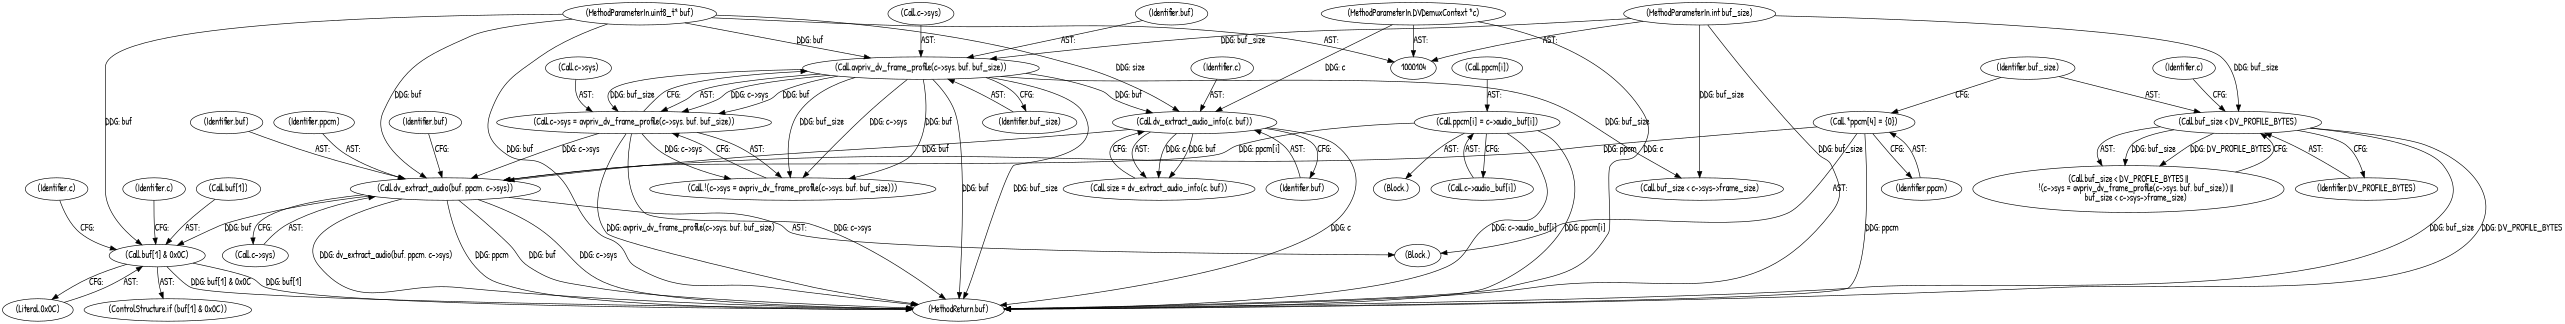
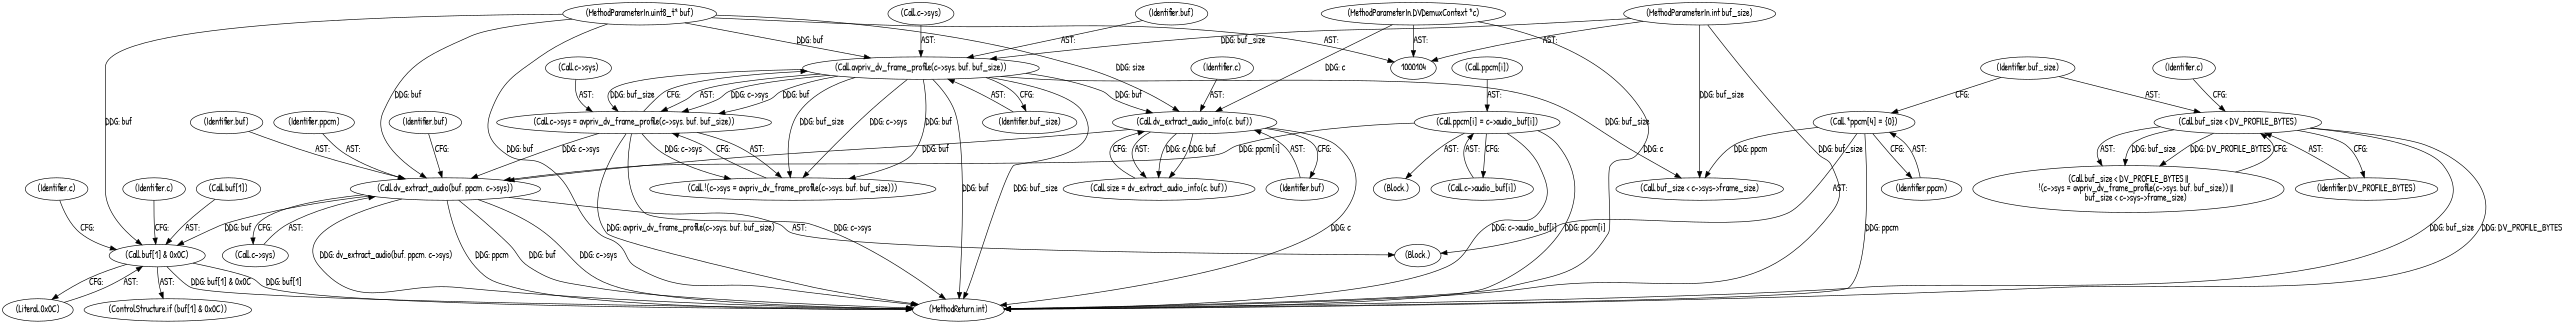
  digraph {
    fontname="Patrick Hand"
    node [fontname="Patrick Hand"]
    edge [fontname="Patrick Hand"]
    n1 [label="(Call,dv_extract_audio(buf, ppcm, c->sys))"]
    n2 [label="(Call,buf[1] & 0x0C)"]
    n3 [label="(Block,)"]
    n4 [label="(Call,c->sys)"]
-   n5 [label="(MethodReturn,buf)"]
+   n5 [label="(MethodReturn,int)"]
    n6 [label="(Literal,0x0C)"]
    n7 [label="(ControlStructure,if (buf[1] & 0x0C))"]
    n8 [label="(Call,dv_extract_audio_info(c, buf))"]
    n9 [label="(Identifier,buf)"]
    n10 [label="(Call,size = dv_extract_audio_info(c, buf))"]
    n11 [label="(MethodParameterIn,DVDemuxContext *c)"]
    1000104
    n13 [label="(Call,avpriv_dv_frame_profile(c->sys, buf, buf_size))"]
    n14 [label="(Call,c->sys = avpriv_dv_frame_profile(c->sys, buf, buf_size))"]
    n15 [label="(Identifier,buf_size)"]
    n16 [label="(Call,!(c->sys = avpriv_dv_frame_profile(c->sys, buf, buf_size)))"]
    n17 [label="(Call,buf_size < c->sys->frame_size)"]
    n18 [label="(MethodParameterIn,uint8_t* buf)"]
    n19 [label="(Call,buf_size < DV_PROFILE_BYTES)"]
    n20 [label="(Identifier,DV_PROFILE_BYTES)"]
    n21 [label="(Call,buf_size < DV_PROFILE_BYTES ||\n        !(c->sys = avpriv_dv_frame_profile(c->sys, buf, buf_size)) ||\n        buf_size < c->sys->frame_size)"]
    n22 [label="(MethodParameterIn,int buf_size)"]
    n23 [label="(Call,*ppcm[4] = {0})"]
    n24 [label="(Identifier,ppcm)"]
    n25 [label="(Call,ppcm[i] = c->audio_buf[i])"]
    n26 [label="(Call,c->audio_buf[i])"]
    n27 [label="(Block,)"]
    n28 [label="(Identifier,buf)"]
    n29 [label="(Identifier,buf)"]
    n30 [label="(Call,c->sys)"]
    n31 [label="(Identifier,ppcm)"]
    n32 [label="(Identifier,c)"]
    n33 [label="(Call,ppcm[i])"]
    n34 [label="(Identifier,c)"]
    n35 [label="(Identifier,buf)"]
    n36 [label="(Identifier,buf_size)"]
    n37 [label="(Call,c->sys)"]
    n38 [label="(Identifier,c)"]
    n39 [label="(Call,buf[1])"]
    n40 [label="(Identifier,c)"]
    n1 -> n2 [label="DDG: buf"]
    n1 -> n3 [label="AST: "]
    n1 -> n4 [label="CFG: "]
    n1 -> n5 [label="DDG: c->sys"]
    n1 -> n5 [label="DDG: dv_extract_audio(buf, ppcm, c->sys)"]
    n1 -> n5 [label="DDG: ppcm"]
    n1 -> n5 [label="DDG: buf"]
    n2 -> n5 [label="DDG: buf[1] & 0x0C"]
    n2 -> n5 [label="DDG: buf[1]"]
    n2 -> n6 [label="CFG: "]
    n2 -> n7 [label="AST: "]
    n4 -> n1 [label="AST: "]
    n6 -> n2 [label="AST: "]
    n8 -> n1 [label="DDG: buf"]
    n8 -> n5 [label="DDG: c"]
    n8 -> n9 [label="CFG: "]
    n8 -> n10 [label="AST: "]
    n8 -> n10 [label="DDG: c"]
    n8 -> n10 [label="DDG: buf"]
    n9 -> n8 [label="AST: "]
    n10 -> n8 [label="CFG: "]
    n11 -> n5 [label="DDG: c"]
    n11 -> n8 [label="DDG: c"]
    n11 -> 1000104 [label="AST: "]
    n13 -> n5 [label="DDG: buf"]
    n13 -> n5 [label="DDG: buf_size"]
    n13 -> n8 [label="DDG: buf"]
    n13 -> n14 [label="AST: "]
    n13 -> n14 [label="DDG: c->sys"]
    n13 -> n14 [label="DDG: buf"]
    n13 -> n14 [label="DDG: buf_size"]
    n13 -> n15 [label="CFG: "]
    n13 -> n16 [label="DDG: c->sys"]
    n13 -> n16 [label="DDG: buf"]
    n13 -> n16 [label="DDG: buf_size"]
    n13 -> n17 [label="DDG: buf_size"]
    n14 -> n1 [label="DDG: c->sys"]
    n14 -> n5 [label="DDG: avpriv_dv_frame_profile(c->sys, buf, buf_size)"]
    n14 -> n5 [label="DDG: c->sys"]
    n14 -> n13 [label="CFG: "]
    n14 -> n16 [label="AST: "]
    n14 -> n16 [label="DDG: c->sys"]
    n15 -> n13 [label="AST: "]
    n16 -> n14 [label="CFG: "]
    n18 -> n1 [label="DDG: buf"]
    n18 -> n2 [label="DDG: buf"]
    n18 -> n5 [label="DDG: buf"]
    n18 -> n8 [label="DDG: size"]
    n18 -> 1000104 [label="AST: "]
    n18 -> n13 [label="DDG: buf"]
    n19 -> n5 [label="DDG: buf_size"]
    n19 -> n5 [label="DDG: DV_PROFILE_BYTES"]
    n19 -> n20 [label="CFG: "]
    n19 -> n21 [label="AST: "]
    n19 -> n21 [label="DDG: buf_size"]
    n19 -> n21 [label="DDG: DV_PROFILE_BYTES"]
    n20 -> n19 [label="AST: "]
    n21 -> n19 [label="CFG: "]
    n22 -> n5 [label="DDG: buf_size"]
    n22 -> 1000104 [label="AST: "]
    n22 -> n13 [label="DDG: buf_size"]
    n22 -> n17 [label="DDG: buf_size"]
-   n22 -> n19 [label="DDG: buf_size"]
-   n23 -> n1 [label="DDG: ppcm"]
+   n23 -> n17 [label="DDG: ppcm"]
    n23 -> n3 [label="AST: "]
    n23 -> n5 [label="DDG: ppcm"]
    n23 -> n24 [label="CFG: "]
    n24 -> n23 [label="AST: "]
    n25 -> n1 [label="DDG: ppcm[i]"]
    n25 -> n5 [label="DDG: ppcm[i]"]
    n25 -> n5 [label="DDG: c->audio_buf[i]"]
    n25 -> n26 [label="CFG: "]
    n25 -> n27 [label="AST: "]
    n26 -> n25 [label="AST: "]
    n28 -> n1 [label="AST: "]
    n29 -> n13 [label="AST: "]
    n30 -> n14 [label="AST: "]
    n31 -> n1 [label="AST: "]
    n32 -> n19 [label="CFG: "]
    n33 -> n25 [label="AST: "]
    n34 -> n2 [label="CFG: "]
    n35 -> n1 [label="CFG: "]
    n36 -> n19 [label="AST: "]
    n36 -> n23 [label="CFG: "]
    n37 -> n13 [label="AST: "]
    n38 -> n8 [label="AST: "]
    n39 -> n2 [label="AST: "]
    n40 -> n2 [label="CFG: "]
  }
